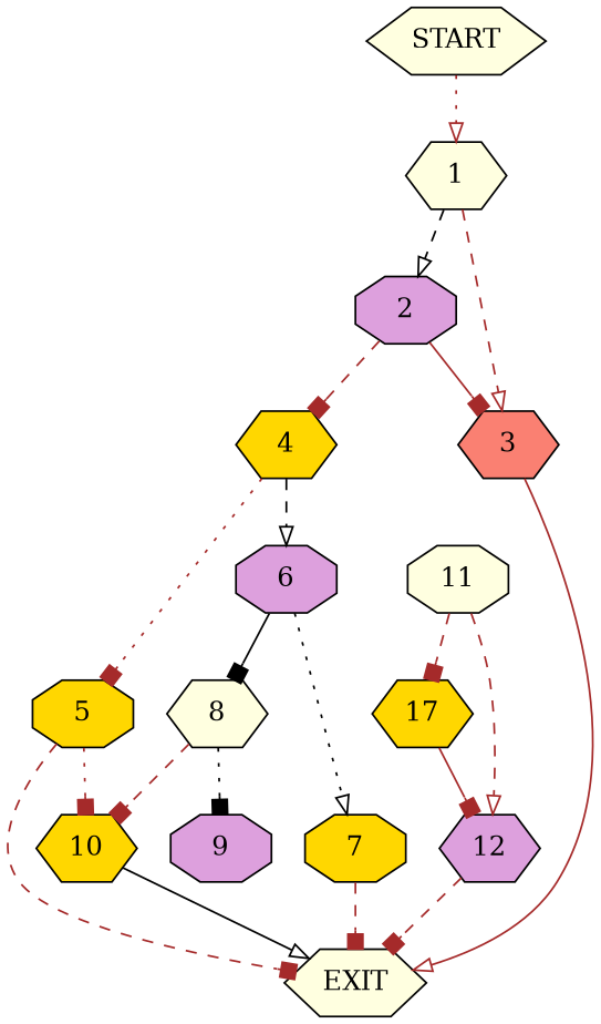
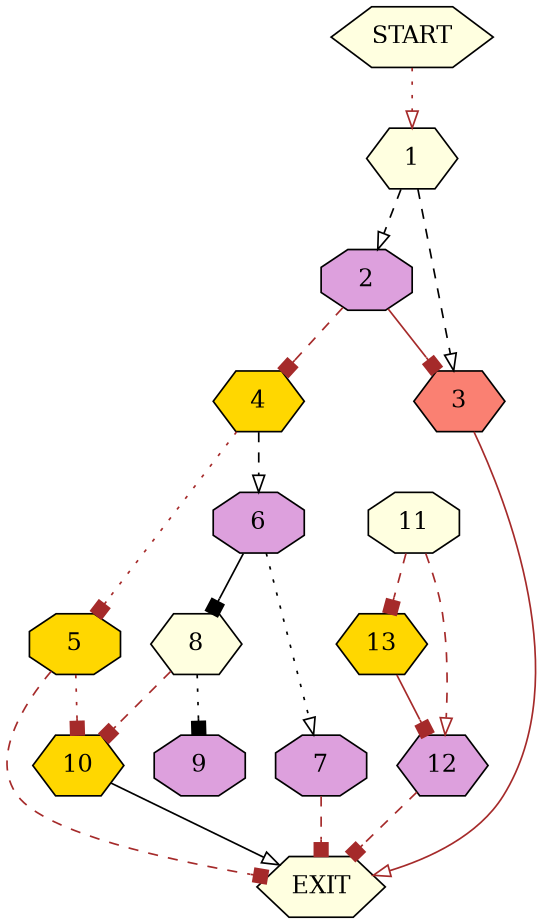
  digraph {
    node [fillcolor=lightyellow shape=hexagon style=filled]
    edge [arrowhead=box color=brown style=dashed]
    n1 [label=START]
    1
    2 [fillcolor=plum shape=octagon]
    3 [fillcolor=salmon]
    11 [shape=octagon]
    12 [fillcolor=plum]
-   13 [fillcolor=gold label=17]
+   13 [fillcolor=gold]
    n8 [label=EXIT]
    4 [fillcolor=gold]
    5 [fillcolor=gold shape=octagon]
    6 [fillcolor=plum shape=octagon]
    10 [fillcolor=gold]
-   7 [fillcolor=gold shape=octagon]
+   7 [fillcolor=plum shape=octagon]
    8
    9 [fillcolor=plum shape=octagon]
    n1 -> 1 [arrowhead=onormal style=dotted]
    1 -> 2 [arrowhead=onormal color=black]
-   1 -> 3 [arrowhead=onormal]
+   1 -> 3 [arrowhead=onormal color=black]
    2 -> 3 [style=solid]
    2 -> 4
    3 -> n8 [arrowhead=onormal style=solid]
    11 -> 12 [arrowhead=onormal]
    11 -> 13
    12 -> n8
    13 -> 12 [style=solid]
    4 -> 5 [style=dotted]
    4 -> 6 [arrowhead=onormal color=black]
    5 -> n8
    5 -> 10 [style=dotted]
    6 -> 7 [arrowhead=onormal color=black style=dotted]
    6 -> 8 [color=black style=solid]
    10 -> n8 [arrowhead=onormal color=black style=solid]
    7 -> n8
    8 -> 10
    8 -> 9 [color=black style=dotted]
  }
